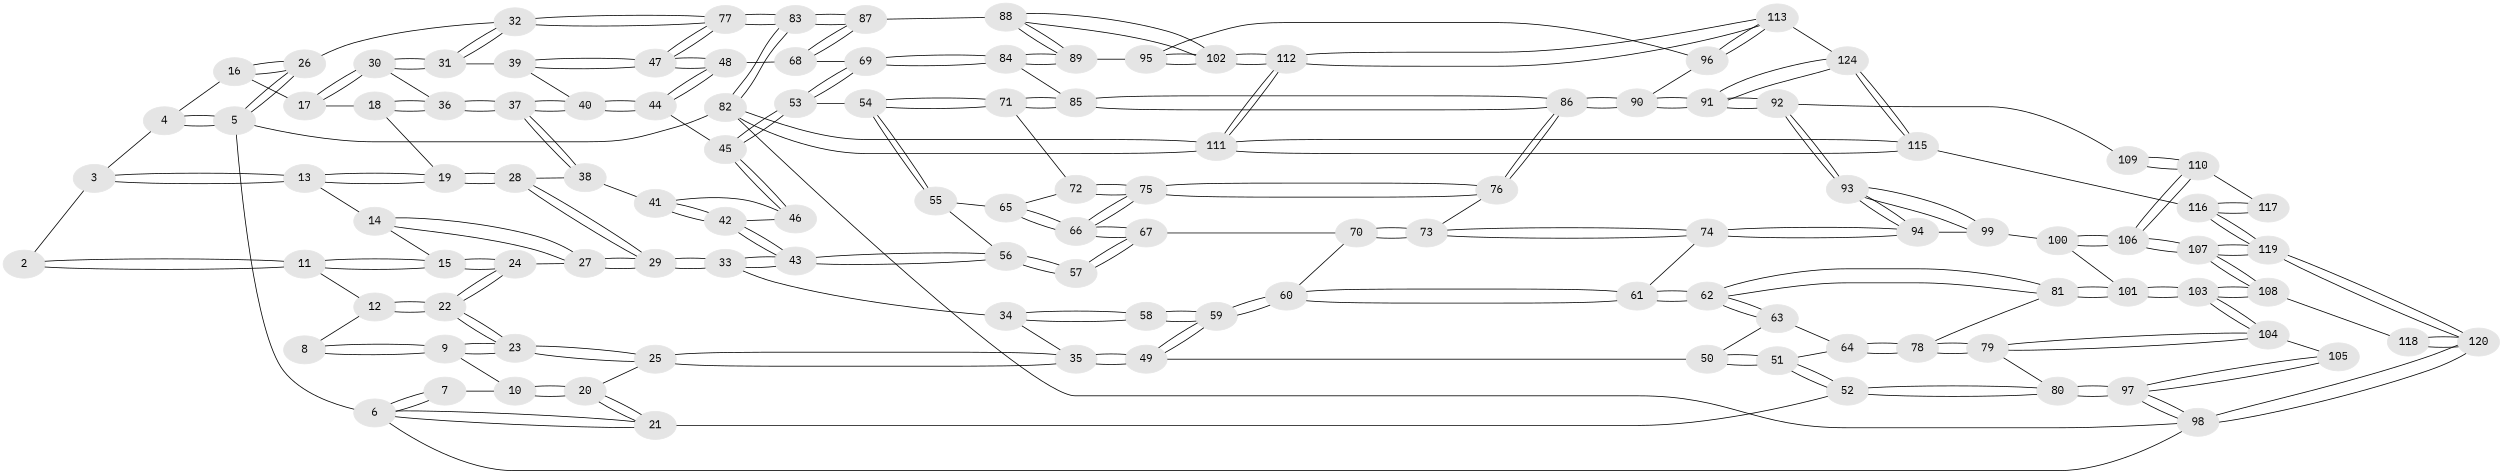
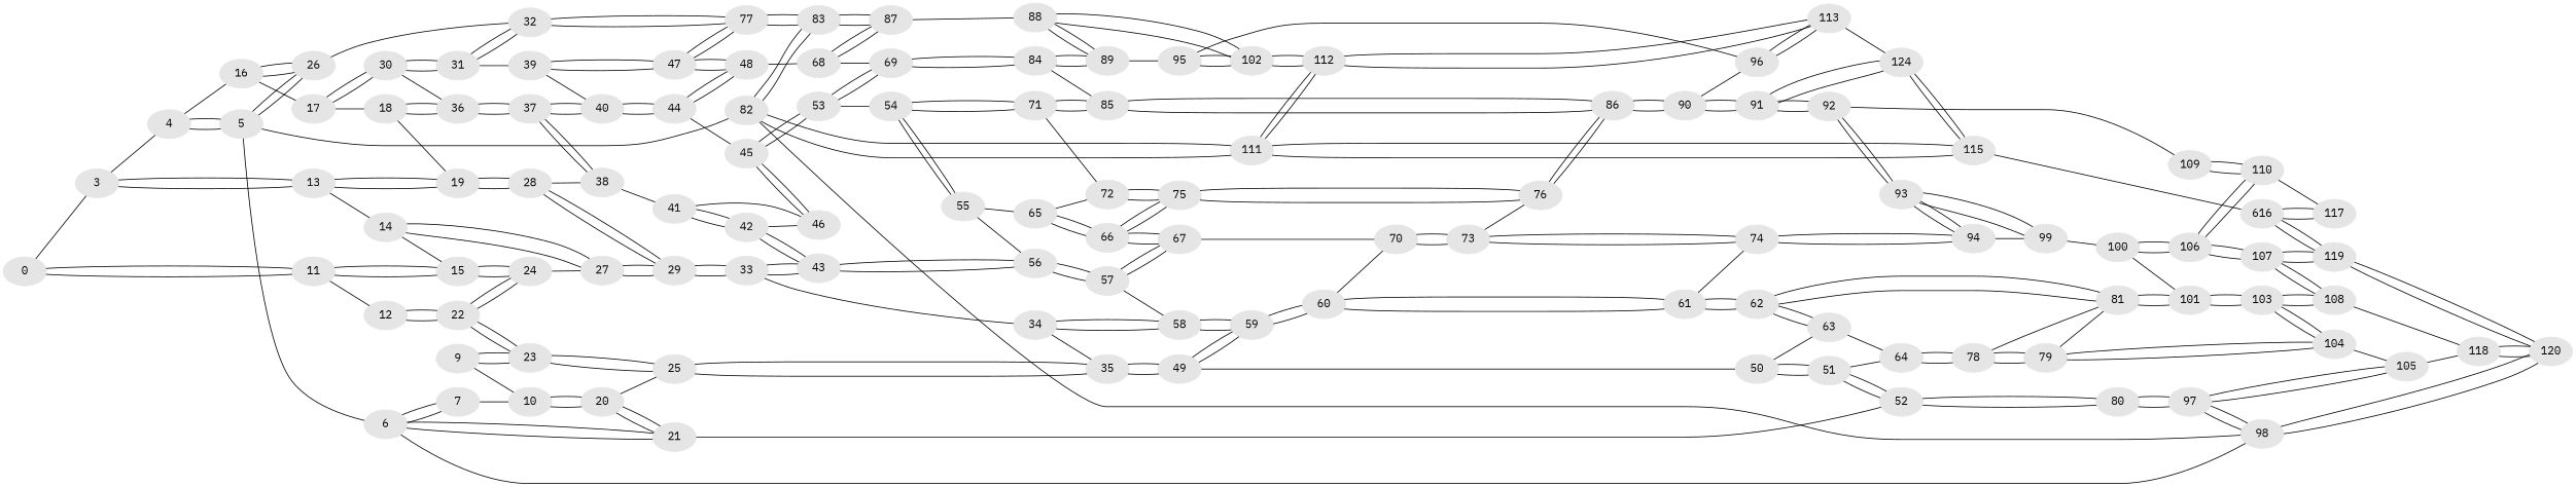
  graph {
    fontname="IBM Plex Mono"
    rankdir=LR
    node [color=gray90 fontname="IBM Plex Mono" style=filled]
    edge [fontname="IBM Plex Mono"]
-   2
+   2 [label=0]
    3
    11
-   8
    9
    12
    4
    13
    15
    5
    16
    14
    19
    6
    26
    82
    17
    7
    21
    98
    32
    83
    111
    10
    52
    120
    20
    23
    22
    25
    24
    27
    28
    29
    18
    30
    36
    31
    37
    38
    35
    80
    49
    77
    33
    41
    34
    43
    39
    40
    47
    58
    56
    59
    50
    44
    42
    46
    48
    45
    57
    53
    68
    54
    69
    87
    51
    63
    60
    64
    78
    97
    55
    71
    84
    65
    72
    85
    66
    67
    70
    61
    62
    74
    73
    81
    94
    101
    79
    75
    76
    88
    89
    86
    99
    90
    104
    105
    103
    112
    115
    95
    91
    96
    102
    92
    n107 [label=124]
    113
    93
    109
    110
    100
    118
    106
    107
    108
    119
    117
-   116
+   116 [label=616]
    2 -- 3
    2 -- 11
    2 -- 11
    3 -- 4
    3 -- 13
    3 -- 13
    11 -- 12
    11 -- 15
    11 -- 15
-   8 -- 9
-   8 -- 9
-   8 -- 12
    9 -- 10
    9 -- 23
    9 -- 23
    12 -- 22
    12 -- 22
    4 -- 5
    4 -- 5
    4 -- 16
    13 -- 14
    13 -- 19
    13 -- 19
    15 -- 24
    15 -- 24
    5 -- 6
    5 -- 26
    5 -- 26
    5 -- 82
    16 -- 26
    16 -- 26
    16 -- 17
    14 -- 15
    14 -- 27
    14 -- 27
    19 -- 28
    19 -- 28
    6 -- 7
    6 -- 7
    6 -- 21
    6 -- 21
    6 -- 98
    26 -- 32
    82 -- 98
    82 -- 83
    82 -- 83
    82 -- 111
    82 -- 111
    17 -- 18
    17 -- 30
    17 -- 30
    7 -- 10
    21 -- 52
    98 -- 120
    98 -- 120
    32 -- 77
    32 -- 77
    83 -- 87
    83 -- 87
    111 -- 112
    111 -- 112
    111 -- 115
    111 -- 115
    10 -- 20
    10 -- 20
    52 -- 80
    52 -- 80
    20 -- 21
    20 -- 21
    20 -- 25
    23 -- 25
    23 -- 25
    22 -- 23
    22 -- 23
    22 -- 24
    22 -- 24
    25 -- 35
    25 -- 35
    24 -- 27
    27 -- 29
    27 -- 29
    28 -- 29
    28 -- 29
    28 -- 38
    29 -- 33
    29 -- 33
    18 -- 19
    18 -- 36
    18 -- 36
    30 -- 36
    30 -- 31
    30 -- 31
    36 -- 37
    36 -- 37
    31 -- 32
    31 -- 32
    31 -- 39
    37 -- 38
    37 -- 38
    37 -- 40
    37 -- 40
    38 -- 41
    35 -- 49
    35 -- 49
    80 -- 97
    80 -- 97
    49 -- 59
    49 -- 59
    49 -- 50
    77 -- 83
    77 -- 83
    33 -- 34
    33 -- 43
    33 -- 43
    41 -- 42
    41 -- 42
    41 -- 46
    34 -- 35
    34 -- 58
    34 -- 58
    43 -- 56
    43 -- 56
    39 -- 40
    39 -- 47
    39 -- 47
    40 -- 44
    40 -- 44
    47 -- 77
    47 -- 77
    47 -- 48
    47 -- 48
    58 -- 59
    58 -- 59
    56 -- 57
    56 -- 57
    59 -- 60
    59 -- 60
    50 -- 51
    50 -- 51
    50 -- 63
    44 -- 48
    44 -- 48
    44 -- 45
    42 -- 43
    42 -- 43
    42 -- 46
    48 -- 68
    45 -- 46
    45 -- 46
    45 -- 53
    45 -- 53
+   57 -- 58
    57 -- 67
    57 -- 67
    53 -- 54
    53 -- 69
    53 -- 69
    68 -- 69
    68 -- 87
    68 -- 87
    54 -- 55
    54 -- 55
    54 -- 71
    54 -- 71
    69 -- 84
    69 -- 84
    87 -- 88
    51 -- 52
    51 -- 52
    51 -- 64
    63 -- 64
    60 -- 70
    60 -- 61
    60 -- 61
    64 -- 78
    64 -- 78
    78 -- 81
    78 -- 79
    78 -- 79
    97 -- 98
    97 -- 98
    97 -- 105
    97 -- 105
    55 -- 56
    55 -- 65
    71 -- 72
    71 -- 85
    71 -- 85
    84 -- 85
    84 -- 89
    84 -- 89
    65 -- 72
    65 -- 66
    65 -- 66
    72 -- 75
    72 -- 75
    85 -- 86
    85 -- 86
    66 -- 67
    66 -- 67
    66 -- 75
    66 -- 75
    67 -- 70
    70 -- 73
    70 -- 73
    61 -- 62
    61 -- 62
    61 -- 74
    62 -- 63
    62 -- 63
    62 -- 81
    62 -- 81
    74 -- 94
    74 -- 94
    73 -- 74
    73 -- 74
    73 -- 76
    81 -- 101
    81 -- 101
    94 -- 99
    101 -- 103
    101 -- 103
-   79 -- 80
+   79 -- 81
    79 -- 104
    79 -- 104
    75 -- 76
    75 -- 76
    76 -- 86
    76 -- 86
    88 -- 89
    88 -- 89
    88 -- 102
    88 -- 102
    89 -- 95
    86 -- 90
    86 -- 90
    99 -- 100
    90 -- 91
    90 -- 91
    90 -- 96
    104 -- 105
+   105 -- 118
    103 -- 104
    103 -- 104
    103 -- 108
    103 -- 108
    112 -- 113
    112 -- 113
    115 -- 116
    95 -- 96
    95 -- 102
    95 -- 102
    91 -- 92
    91 -- 92
    91 -- n107
    91 -- n107
    96 -- 113
    96 -- 113
    102 -- 112
    102 -- 112
    92 -- 93
    92 -- 93
    92 -- 109
    n107 -- 115
    n107 -- 115
    113 -- n107
    93 -- 94
    93 -- 94
    93 -- 99
    93 -- 99
    109 -- 110
    109 -- 110
    110 -- 117
    100 -- 101
    100 -- 106
    100 -- 106
    118 -- 120
    118 -- 120
    106 -- 110
    106 -- 110
    106 -- 107
    106 -- 107
    107 -- 108
    107 -- 108
    107 -- 119
    107 -- 119
    108 -- 118
    119 -- 120
    119 -- 120
    116 -- 119
    116 -- 119
    116 -- 117
    116 -- 117
  }
